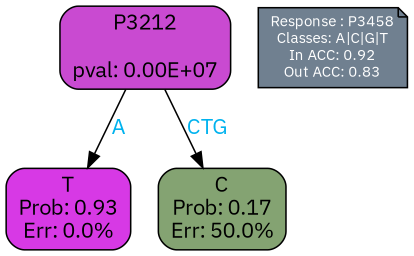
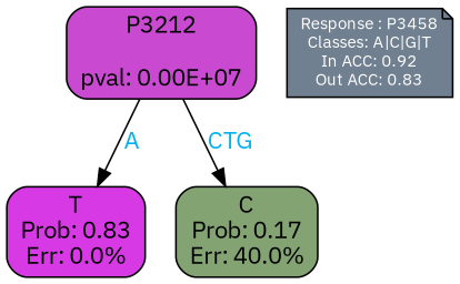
  digraph {
    fontname="IBM Plex Sans"
    ranksep=equally
    splines=polylines
    node [color=black fontname="IBM Plex Sans" shape=box style="filled, rounded"]
    edge [fontcolor=deepskyblue2 fontname="IBM Plex Sans"]
-   n1 [fillcolor="#d739e5" label="T\nProb: 0.93\nErr: 0.0%"]
-   n2 [fillcolor="#84a372" label="C\nProb: 0.17\nErr: 50.0%"]
+   n1 [fillcolor="#d739e5" label="T\nProb: 0.83\nErr: 0.0%"]
+   n2 [fillcolor="#84a372" label="C\nProb: 0.17\nErr: 40.0%"]
    n3 [align=left fillcolor=slategray fontcolor=white fontsize=10 label="Response : P3458\nClasses: A|C|G|T\nIn ACC: 0.92\nOut ACC: 0.83\n" shape=note style=filled]
    n4 [fillcolor="#c94ad1" label="P3212\n\npval: 0.00E+07"]
    subgraph sub_1 {
      rank=same
      n1
      n2
    }
    subgraph sub_2 {
      rank=same
      n3
      n4
    }
    n4 -> n1 [label=A]
    n4 -> n2 [label=CTG]
  }
